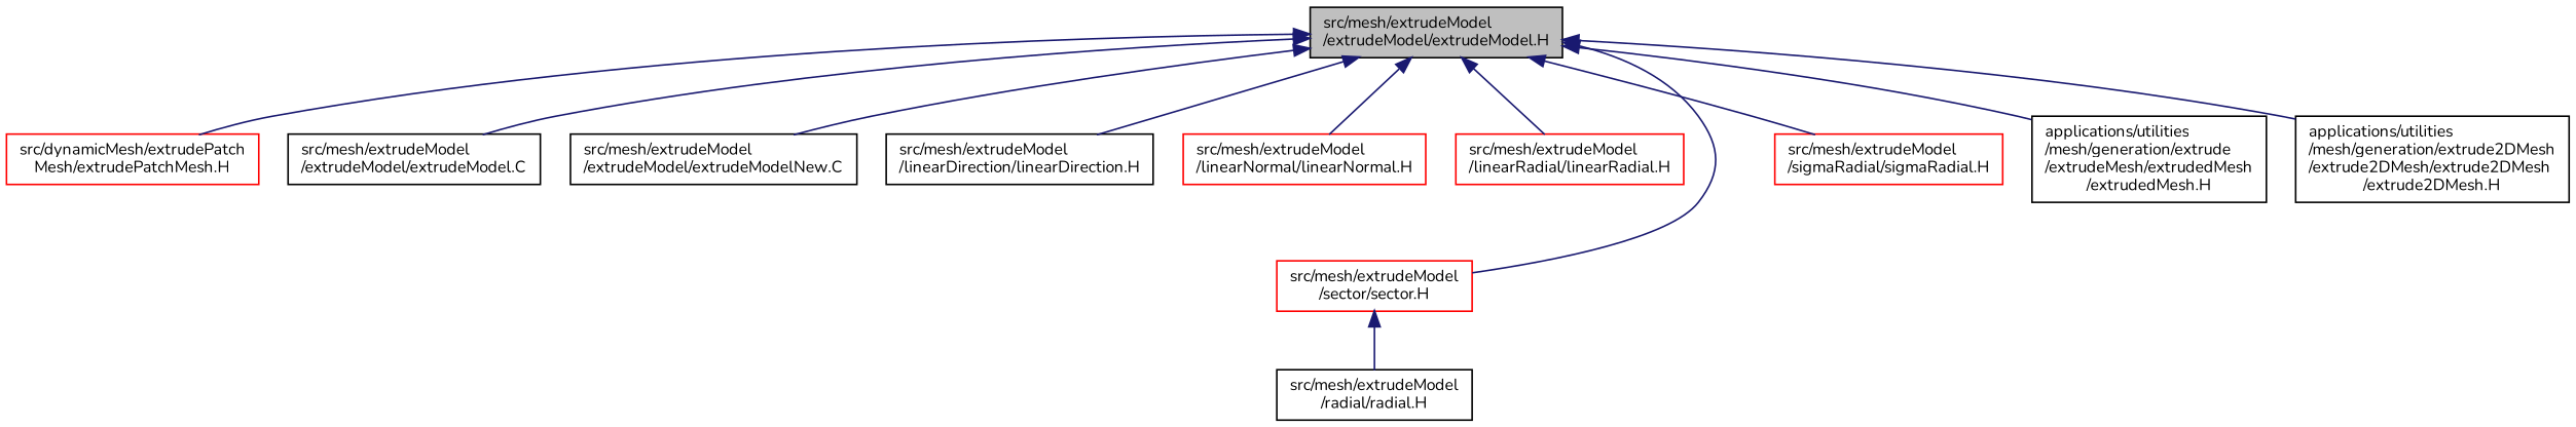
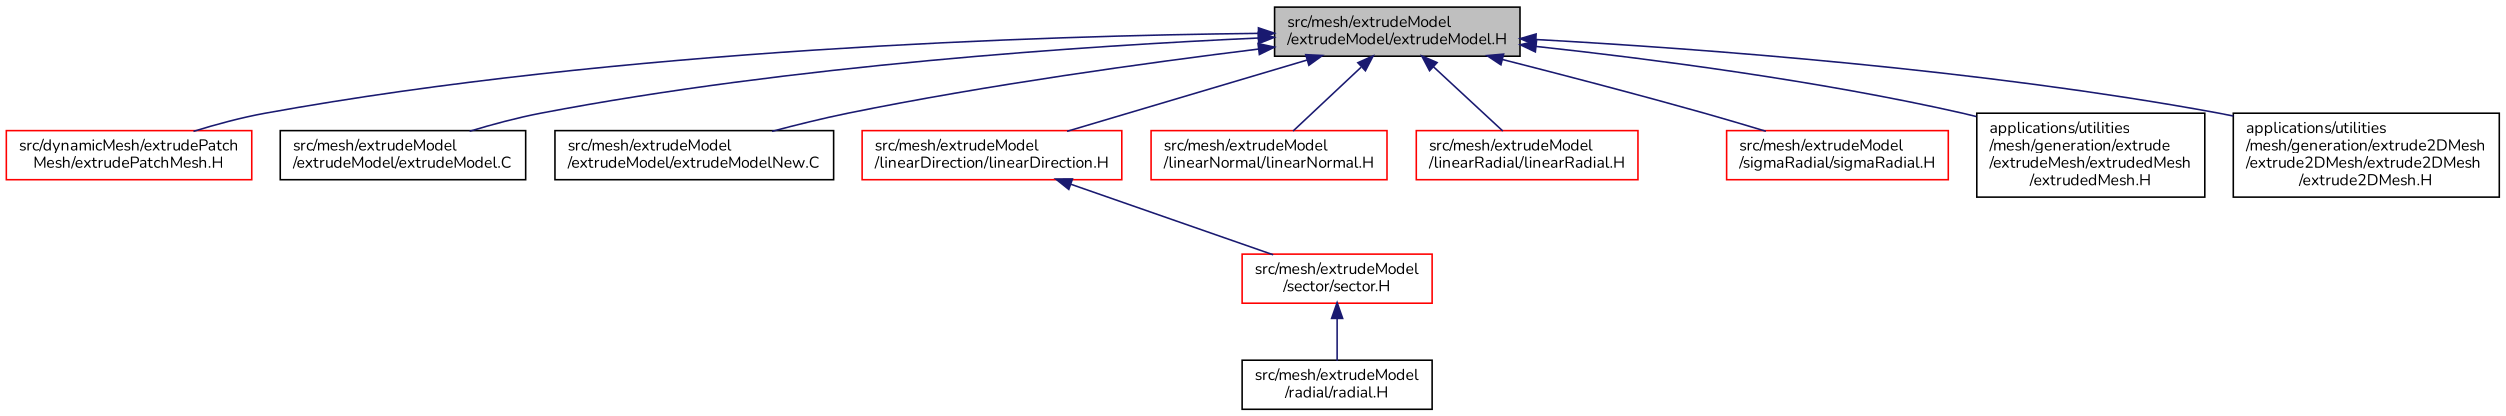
  digraph {
    fontname=Nunito
    node [color=black fontname=Nunito fontsize=10 shape=record]
    edge [color=midnightblue dir=back fontname=Nunito fontsize=10 labelfontname=Helvetica labelfontsize=10 style=solid]
    n1 [fillcolor=grey75 fontcolor=black height=0.2 label="src/mesh/extrudeModel\l/extrudeModel/extrudeModel.H" style=filled width=0.4]
    n2 [color=red height=0.2 label="src/dynamicMesh/extrudePatch\lMesh/extrudePatchMesh.H" width=0.4]
    n3 [height=0.2 label="src/mesh/extrudeModel\l/extrudeModel/extrudeModel.C" width=0.4]
    n4 [height=0.2 label="src/mesh/extrudeModel\l/extrudeModel/extrudeModelNew.C" width=0.4]
-   n5 [height=0.2 label="src/mesh/extrudeModel\l/linearDirection/linearDirection.H" width=0.4]
+   n5 [color=red height=0.2 label="src/mesh/extrudeModel\l/linearDirection/linearDirection.H" width=0.4]
    n6 [color=red height=0.2 label="src/mesh/extrudeModel\l/linearNormal/linearNormal.H" width=0.4]
    n7 [color=red height=0.2 label="src/mesh/extrudeModel\l/linearRadial/linearRadial.H" width=0.4]
    n8 [color=red height=0.2 label="src/mesh/extrudeModel\l/sector/sector.H" width=0.4]
    n9 [color=red height=0.2 label="src/mesh/extrudeModel\l/sigmaRadial/sigmaRadial.H" width=0.4]
    n10 [height=0.2 label="applications/utilities\l/mesh/generation/extrude\l/extrudeMesh/extrudedMesh\l/extrudedMesh.H" width=0.4]
    n11 [height=0.2 label="applications/utilities\l/mesh/generation/extrude2DMesh\l/extrude2DMesh/extrude2DMesh\l/extrude2DMesh.H" width=0.4]
    n12 [height=0.2 label="src/mesh/extrudeModel\l/radial/radial.H" width=0.4]
    n1 -> n2
    n1 -> n3
    n1 -> n4
    n1 -> n5
    n1 -> n6
    n1 -> n7
-   n1 -> n8
+   n5 -> n8
    n1 -> n9
    n1 -> n10
    n1 -> n11
    n8 -> n12
  }
